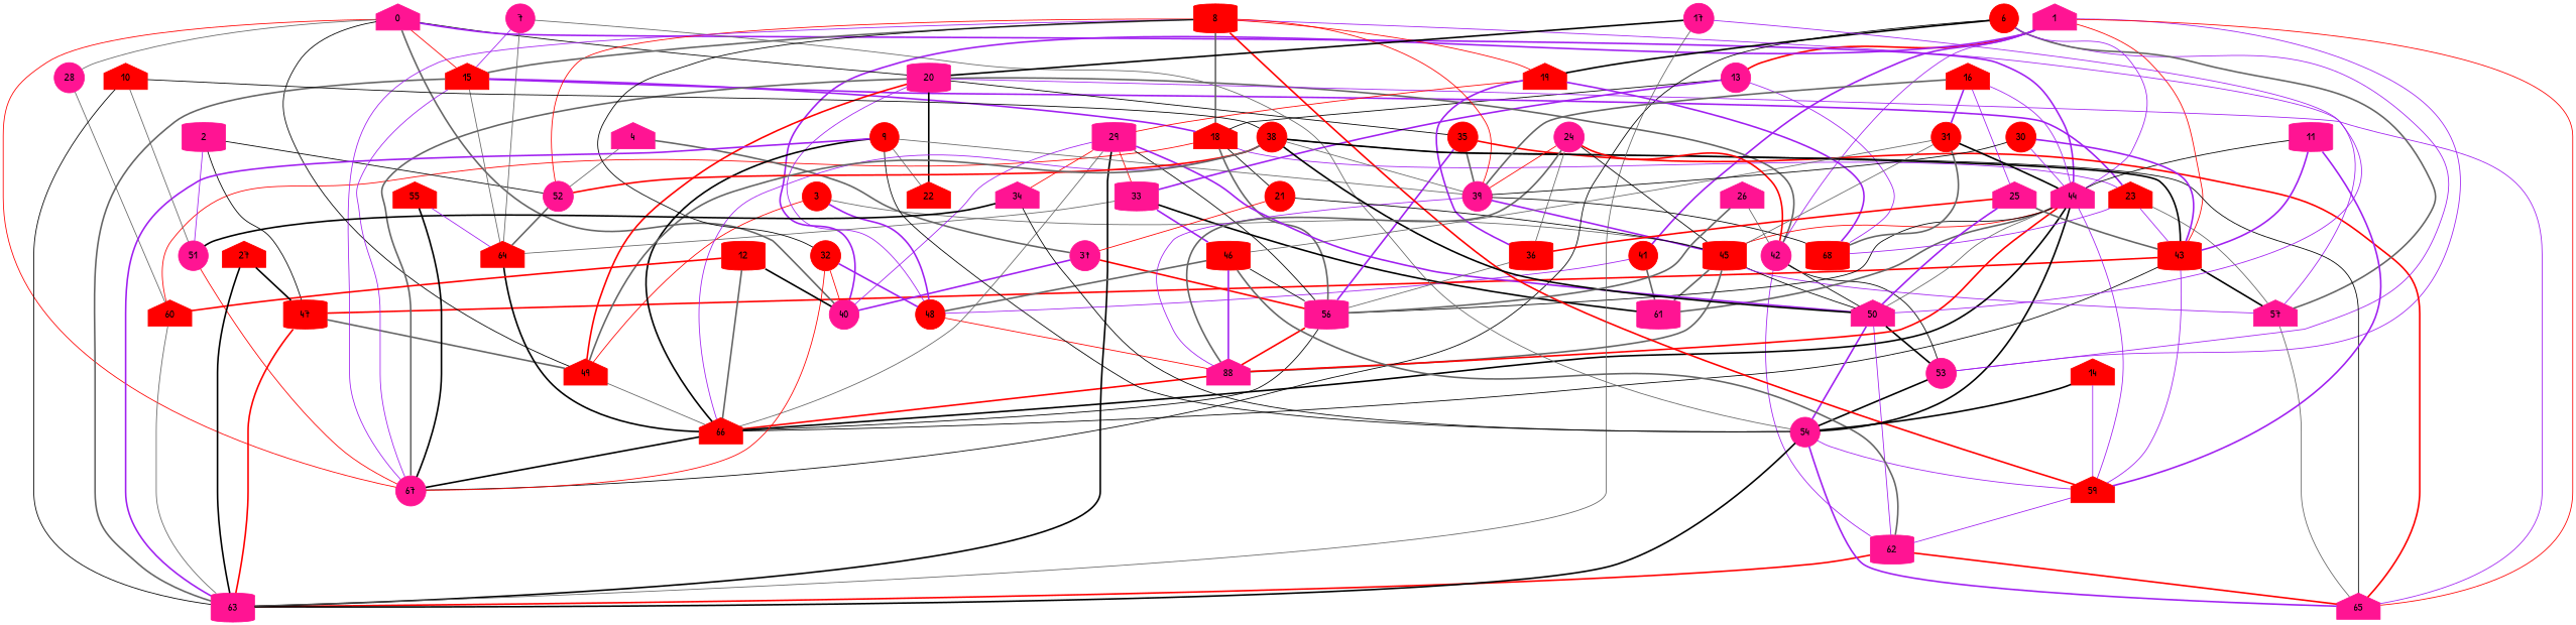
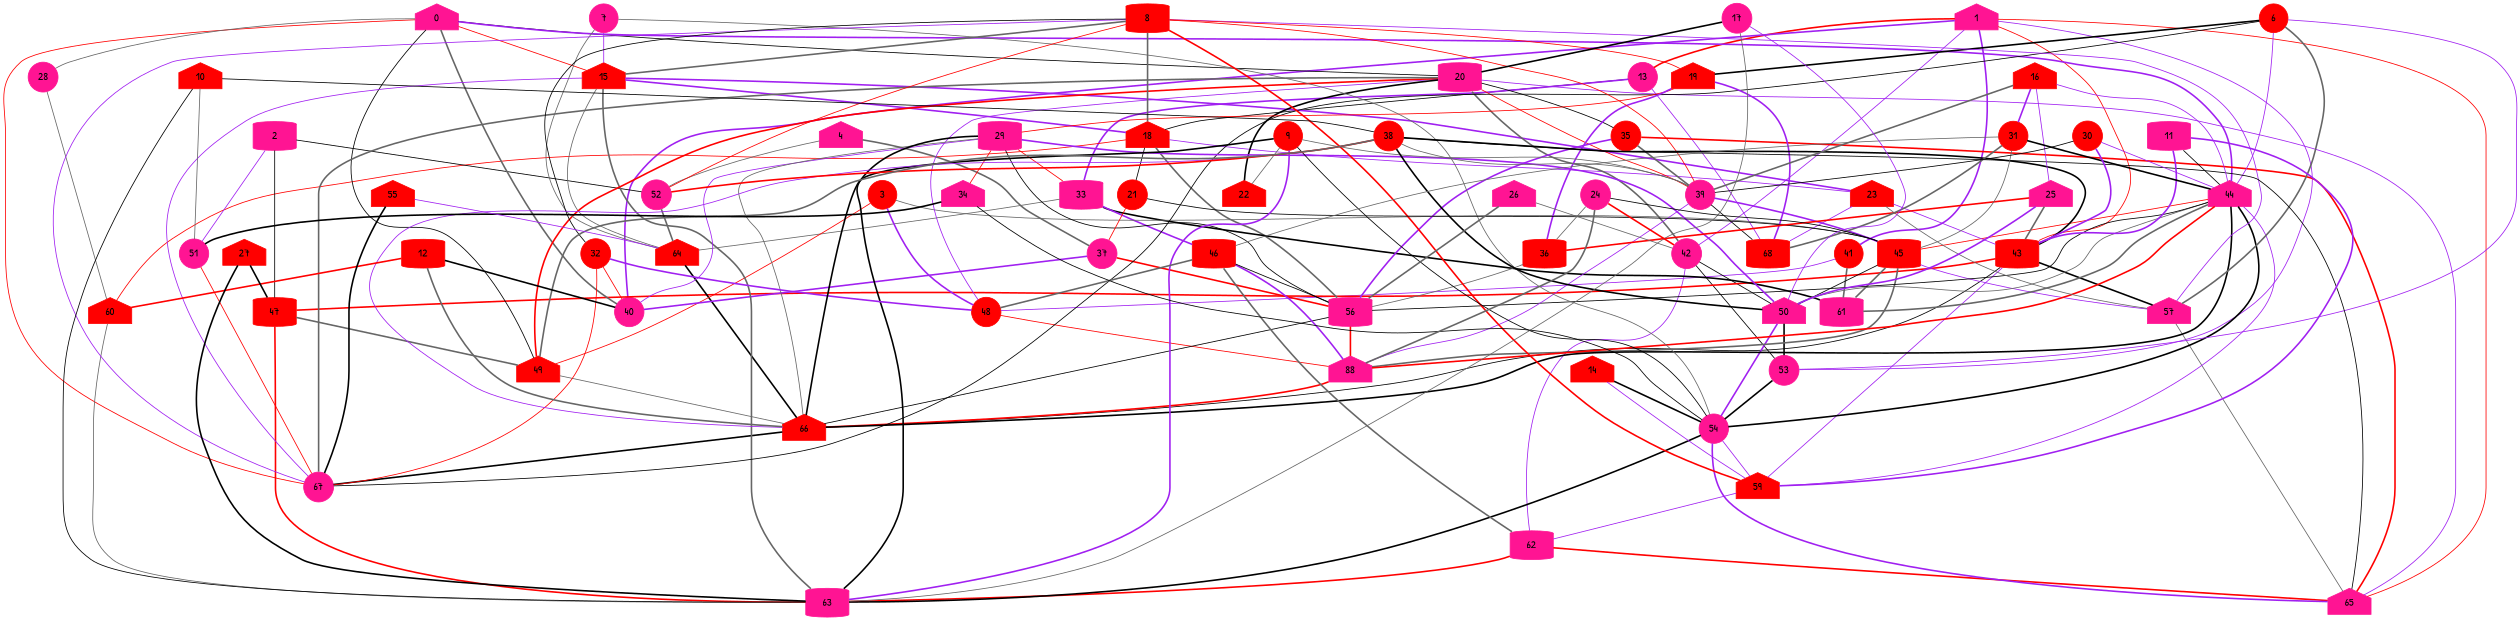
  graph {
    fontname="Patrick Hand"
    node [color=deeppink fontname="Patrick Hand" shape=house style=filled]
    edge [color=purple fontname="Patrick Hand" style=solid weight=1.0]
    13 [shape=circle]
    1
    40 [shape=circle]
    41 [color=red shape=circle]
    42 [shape=circle]
    43 [color=red shape=cylinder]
    53 [shape=circle]
    65
    18 [color=red]
    33 [shape=cylinder]
    68 [color=red shape=cylinder]
    48 [color=red shape=circle]
    61 [shape=cylinder]
    50
    62 [shape=cylinder]
    47 [color=red shape=cylinder]
    57
    59 [color=red]
    66 [color=red]
    54 [shape=circle]
    2 [shape=cylinder]
    51 [shape=circle]
    52 [shape=circle]
    49 [color=red]
    63 [shape=cylinder]
    67 [shape=circle]
    64 [color=red]
    3 [color=red shape=circle]
    45 [color=red shape=cylinder]
    n30 [label=88]
    4
    37 [shape=circle]
    56 [shape=cylinder]
    n34 [label=0]
    15 [color=red]
    20 [shape=cylinder]
    28 [shape=circle]
    44
    23 [color=red]
    39 [shape=circle]
    22 [color=red]
    35 [color=red shape=circle]
    60 [color=red]
    6 [color=red shape=circle]
    19 [color=red]
    29 [shape=cylinder]
    36 [color=red shape=cylinder]
    7 [shape=circle]
    8 [color=red shape=cylinder]
    32 [color=red shape=circle]
    21 [color=red shape=circle]
    9 [color=red shape=circle]
    10 [color=red]
    38 [color=red shape=circle]
    11 [shape=cylinder]
    12 [color=red shape=cylinder]
    46 [color=red shape=cylinder]
    14 [color=red]
    16 [color=red]
    25
    31 [color=red shape=circle]
    17 [shape=circle]
    34
    24 [shape=circle]
    26
    27 [color=red]
    30 [color=red shape=circle]
    55 [color=red]
    13 -- 18 [color=black]
    13 -- 33 [style=bold]
    13 -- 68
    1 -- 13 [color=red style=bold]
    1 -- 40 [style=bold]
    1 -- 41 [style=bold]
    1 -- 42
    1 -- 43 [color=red]
    1 -- 53
    1 -- 65 [color=red]
    41 -- 48
    41 -- 61 [color=gray40 style=bold]
    42 -- 53 [color=black]
    42 -- 50 [color=black]
    42 -- 62
    43 -- 47 [color=red style=bold]
    43 -- 57 [color=black style=bold]
    43 -- 59
    43 -- 66 [color=black]
    53 -- 54 [color=black style=bold]
    18 -- 56 [color=gray40 style=bold]
    18 -- 23
    18 -- 60 [color=red]
    18 -- 21 [color=black]
    33 -- 61 [color=black style=bold]
    33 -- 64 [color=gray40]
    33 -- 46 [style=bold]
    48 -- n30 [color=red]
    50 -- 53 [color=black style=bold]
-   50 -- 62
    50 -- 54 [style=bold]
    62 -- 65 [color=red style=bold]
    62 -- 63 [color=red style=bold]
    47 -- 49 [color=gray40 style=bold]
    47 -- 63 [color=red style=bold]
    57 -- 65 [color=gray40]
    59 -- 62
    66 -- 67 [color=black style=bold]
    54 -- 65 [style=bold]
    54 -- 59
    54 -- 63 [color=black style=bold]
    2 -- 47 [color=black]
    2 -- 51
    2 -- 52 [color=black]
    51 -- 67 [color=red]
    52 -- 64 [color=gray40 style=bold]
    49 -- 66 [color=gray40]
    64 -- 66 [color=black style=bold]
    3 -- 48 [style=bold]
    3 -- 49 [color=red]
    3 -- 45 [color=gray40]
    45 -- 61 [color=gray40 style=bold]
    45 -- 50 [color=black]
    45 -- 57
    45 -- n30 [color=gray40 style=bold]
    n30 -- 66 [color=red style=bold]
    4 -- 52 [color=gray40]
    4 -- 37 [color=gray40 style=bold]
    37 -- 40 [style=bold]
    37 -- 56 [color=red style=bold]
    56 -- 66 [color=black]
    56 -- n30 [color=red style=bold]
    n34 -- 40 [color=gray40 style=bold]
    n34 -- 49 [color=black]
    n34 -- 67 [color=red]
    n34 -- 15 [color=red]
    n34 -- 20 [color=black]
    n34 -- 28 [color=gray40]
    n34 -- 44 [style=bold]
    15 -- 18 [style=bold]
    15 -- 63 [color=gray40 style=bold]
    15 -- 67
    15 -- 64 [color=gray40]
    15 -- 23 [style=bold]
    20 -- 42 [color=gray40 style=bold]
    20 -- 65
    20 -- 48
    20 -- 49 [color=red style=bold]
    20 -- 67 [color=gray40 style=bold]
-   24 -- 39 [color=red]
+   20 -- 39 [color=red]
    20 -- 22 [color=black style=bold]
    20 -- 35 [color=black]
    28 -- 60 [color=gray40]
    44 -- 61 [color=gray40 style=bold]
    44 -- 50 [color=gray40]
    44 -- 59
    44 -- 66 [color=black style=bold]
    44 -- 54 [color=black style=bold weight=2.0]
    44 -- 45 [color=red]
    44 -- n30 [color=red style=bold]
    44 -- 56 [color=black]
    23 -- 43
    23 -- 68
    23 -- 57 [color=gray40]
    39 -- 68 [color=black]
    39 -- 45 [style=bold]
    39 -- n30
    35 -- 65 [color=red style=bold]
    35 -- 56 [style=bold]
    35 -- 39 [color=gray40 style=bold]
    60 -- 63 [color=gray40]
    6 -- 53
    6 -- 57 [color=gray40 style=bold]
    6 -- 67 [color=black]
    6 -- 44
    6 -- 19 [color=black style=bold]
    19 -- 68 [style=bold]
    19 -- 29 [color=red]
    19 -- 36 [style=bold]
    29 -- 40
    29 -- 33 [color=red]
    29 -- 50 [style=bold]
    29 -- 66 [color=gray40]
    29 -- 63 [color=black style=bold]
    29 -- 56 [color=black]
    29 -- 34 [color=red]
    36 -- 56 [color=gray40]
    7 -- 54 [color=gray40]
    7 -- 64 [color=gray40]
    7 -- 15
    8 -- 18 [color=gray40 style=bold]
    8 -- 57
    8 -- 59 [color=red style=bold]
    8 -- 52 [color=red]
    8 -- 67
    8 -- 15 [color=gray40 style=bold]
    8 -- 39 [color=red]
    8 -- 19 [color=red]
    8 -- 32 [color=black]
    32 -- 40 [color=red]
    32 -- 48 [style=bold]
    32 -- 67 [color=red]
    21 -- 45 [color=black]
    21 -- 37 [color=red]
    9 -- 66 [color=black style=bold]
    9 -- 54 [color=black]
    9 -- 63 [style=bold]
    9 -- 39 [color=gray40]
    9 -- 22 [color=gray40]
    10 -- 51 [color=gray40]
    10 -- 63 [color=black]
    10 -- 38 [color=black]
    38 -- 43 [color=black style=bold weight=2.0]
    38 -- 65 [color=black]
    38 -- 50 [color=black style=bold]
    38 -- 66 [weight=2.0]
    38 -- 52 [color=red style=bold]
    38 -- 49 [color=gray40 style=bold]
    38 -- 39 [color=gray40]
    11 -- 43 [style=bold]
    11 -- 59 [style=bold]
    11 -- 44 [color=black]
    12 -- 40 [color=black style=bold]
    12 -- 66 [color=gray40 style=bold]
    12 -- 60 [color=red style=bold]
    46 -- 48 [color=gray40 style=bold]
    46 -- 62 [color=gray40 style=bold]
    46 -- n30 [style=bold weight=2.0]
    46 -- 56 [color=black]
    14 -- 59
    14 -- 54 [color=black style=bold]
    16 -- 44
    16 -- 39 [color=gray40 style=bold]
    16 -- 25
    16 -- 31 [style=bold]
    25 -- 43 [color=gray40 style=bold]
    25 -- 50 [style=bold weight=2.0]
    25 -- 36 [color=red style=bold]
    31 -- 68 [color=gray40 style=bold]
    31 -- 45 [color=gray40]
    31 -- 44 [color=black style=bold]
    31 -- 46 [color=gray40]
    17 -- 50
    17 -- 63 [color=gray40]
    17 -- 20 [color=black style=bold]
    34 -- 54 [color=black]
    34 -- 51 [color=black style=bold]
    24 -- 42 [color=red style=bold]
    24 -- 45 [color=black]
    24 -- n30 [color=gray40 style=bold]
    24 -- 36 [color=gray40]
    26 -- 42 [color=gray40]
    26 -- 56 [color=gray40 style=bold]
    27 -- 47 [color=black style=bold]
    27 -- 63 [color=black style=bold]
    30 -- 43 [style=bold]
    30 -- 44
    30 -- 39 [color=black]
    55 -- 67 [color=black style=bold]
    55 -- 64
  }
